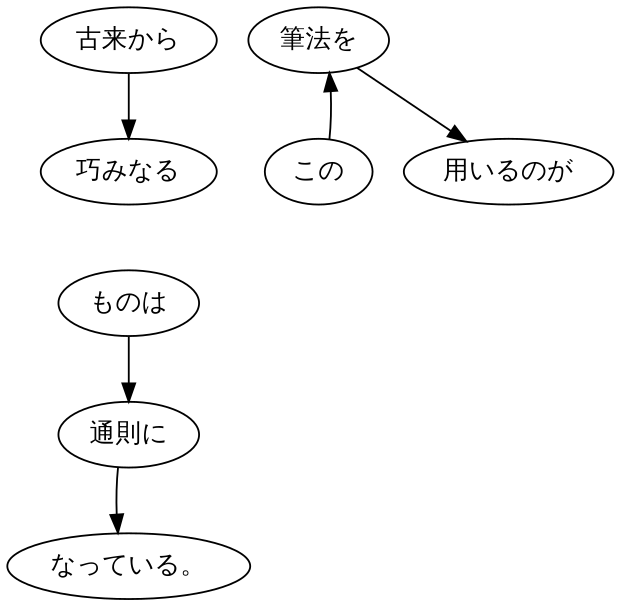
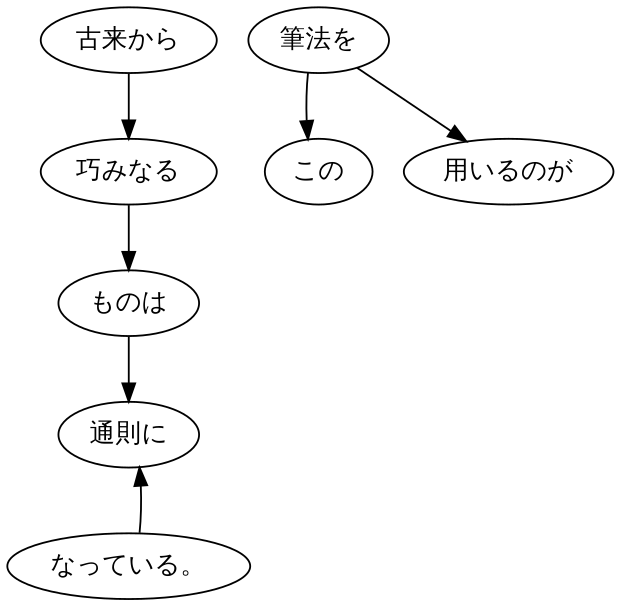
  digraph {
    fontname="Noto Sans"
    node [fontname="Noto Sans"]
    edge [fontname="Noto Sans"]
    n1 [label="古来から"]
    n2 [label="巧みなる"]
    n3 [label="ものは"]
    n4 [label="通則に"]
    n5 [label="なっている。"]
    n6 [label="用いるのが"]
    n7 [label="この"]
    n8 [label="筆法を"]
    n1 -> n2
+   n2 -> n3
    n3 -> n4
-   n4 -> n5
-   n7 -> n8
+   n5 -> n4
+   n8 -> n7
    n8 -> n6
  }
